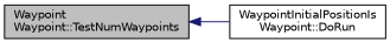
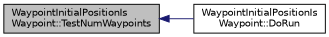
  digraph {
    rankdir=LR
    node [color=black fontname=Helvetica fontsize=10 shape=record style=filled]
-   n1 [fillcolor=grey75 fontcolor=black height=0.2 label="Waypoint\lWaypoint::TestNumWaypoints" width=0.4]
+   n1 [fillcolor=grey75 fontcolor=black height=0.2 label="WaypointInitialPositionIs\lWaypoint::TestNumWaypoints" width=0.4]
    n2 [fillcolor=white height=0.2 label="WaypointInitialPositionIs\lWaypoint::DoRun" width=0.4]
    n1 -> n2 [color=midnightblue dir=back fontname=Helvetica fontsize=10 labelfontname=Helvetica labelfontsize=10 style=solid]
  }
